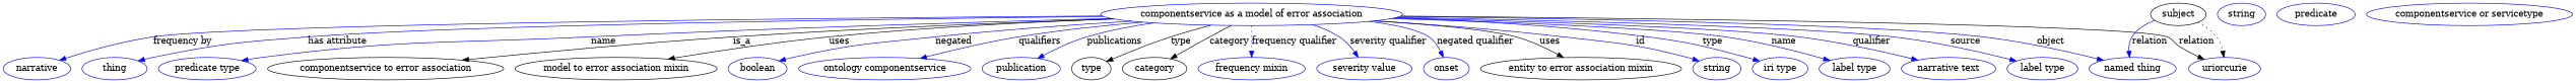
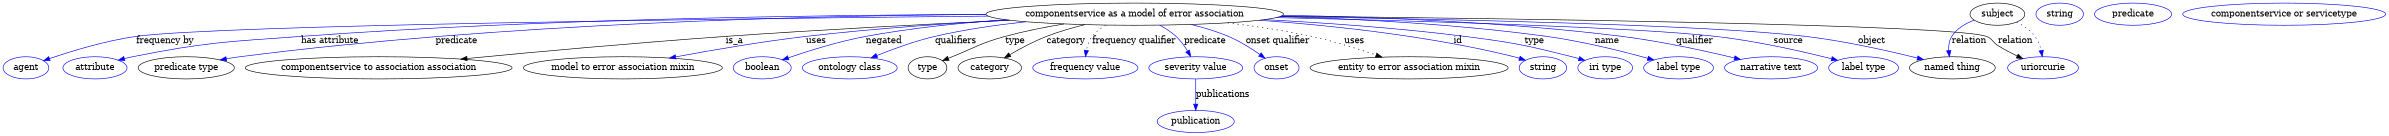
  digraph {
    node [color=blue]
    edge [color=blue style=solid]
-   n1 [height=0.5 label="componentservice as a model of error association" width=6.698]
-   "componentservice to error association" [height=0.5 width=5.2356 color=""]
+   n1 [height=0.5 label="componentservice as a model of error association" width=6.698 color=""]
+   "componentservice to error association" [height=0.5 width=5.2356 label="componentservice to association association" color=""]
    "model to error association mixin" [height=0.5 width=4.4774 color=""]
    "entity to error association mixin" [height=0.5 width=4.4593 color=""]
    n5 [height=0.5 label=string width=1.0652]
    n6 [height=0.5 label="iri type" width=1.2277]
    n7 [height=0.5 label="label type" width=1.5707]
    n8 [height=0.5 label="narrative text" width=2.0943]
    n9 [height=0.5 label="label type" width=1.5707]
-   n10 [height=0.5 label=narrative width=1.0291]
-   n11 [height=0.5 label=thing width=1.4443]
-   n12 [height=0.5 label="predicate type" width=2.1665]
-   n13 [height=0.5 label="named thing" width=1.9318]
+   n10 [height=0.5 label=agent width=1.0291]
+   n11 [height=0.5 label=attribute width=1.4443]
+   n12 [color=black height=0.5 label="predicate type" width=2.1665]
+   n13 [color=black height=0.5 label="named thing" width=1.9318]
    n14 [height=0.5 label=uriorcurie width=1.5887]
    n15 [height=0.5 label=boolean width=1.2999]
-   n16 [height=0.5 label="ontology componentservice" width=2.1304]
+   n16 [height=0.5 label="ontology class" width=2.1304]
    n17 [height=0.5 label=publication width=1.7332]
    type [height=0.5 width=0.86659 color=""]
    category [height=0.5 width=1.4263 color=""]
-   n20 [height=0.5 label="frequency mixin" width=2.3651]
+   n20 [height=0.5 label="frequency value" width=2.3651]
    n21 [height=0.5 label="severity value" width=2.1123]
    n22 [height=0.5 label=onset width=1.011]
    subject [height=0.5 width=1.2277 color=""]
    n24 [height=0.5 label=string width=1.0652]
    n25 [height=0.5 label=predicate width=1.7332]
    n26 [height=0.5 label="componentservice or servicetype" width=4.5677]
    n1 -> "componentservice to error association" [label=is_a color="" style=""]
-   n1 -> "model to error association mixin" [label=uses color="" style=""]
-   n1 -> "entity to error association mixin" [label=uses color="" style=""]
+   n1 -> "model to error association mixin" [label=uses style=""]
+   n1 -> "entity to error association mixin" [label=uses style=dotted color=""]
    n1 -> n5 [label=id]
    n1 -> n6 [label=type]
    n1 -> n7 [label=name]
    n1 -> n8 [label=qualifier]
    n1 -> n9 [label=source]
    n1 -> n10 [label="frequency by"]
    n1 -> n11 [label="has attribute"]
-   n1 -> n12 [label=name]
+   n1 -> n12 [label=predicate]
    n1 -> n13 [label=object]
    n1 -> n14 [color=black label=relation]
    n1 -> n15 [label=negated]
    n1 -> n16 [label=qualifiers]
-   n1 -> n17 [label=publications]
+   n21 -> n17 [label=publications]
    n1 -> type [color=black label=type]
    n1 -> category [color=black label=category]
    n1 -> n20 [label="frequency qualifier" style=dotted]
-   n1 -> n21 [label="severity qualifier"]
-   n1 -> n22 [label="negated qualifier"]
+   n1 -> n21 [label=predicate]
+   n1 -> n22 [label="onset qualifier"]
    subject -> n13 [label=relation style=""]
-   subject -> n14 [style=dotted color=""]
+   subject -> n14 [style=dotted]
  }
